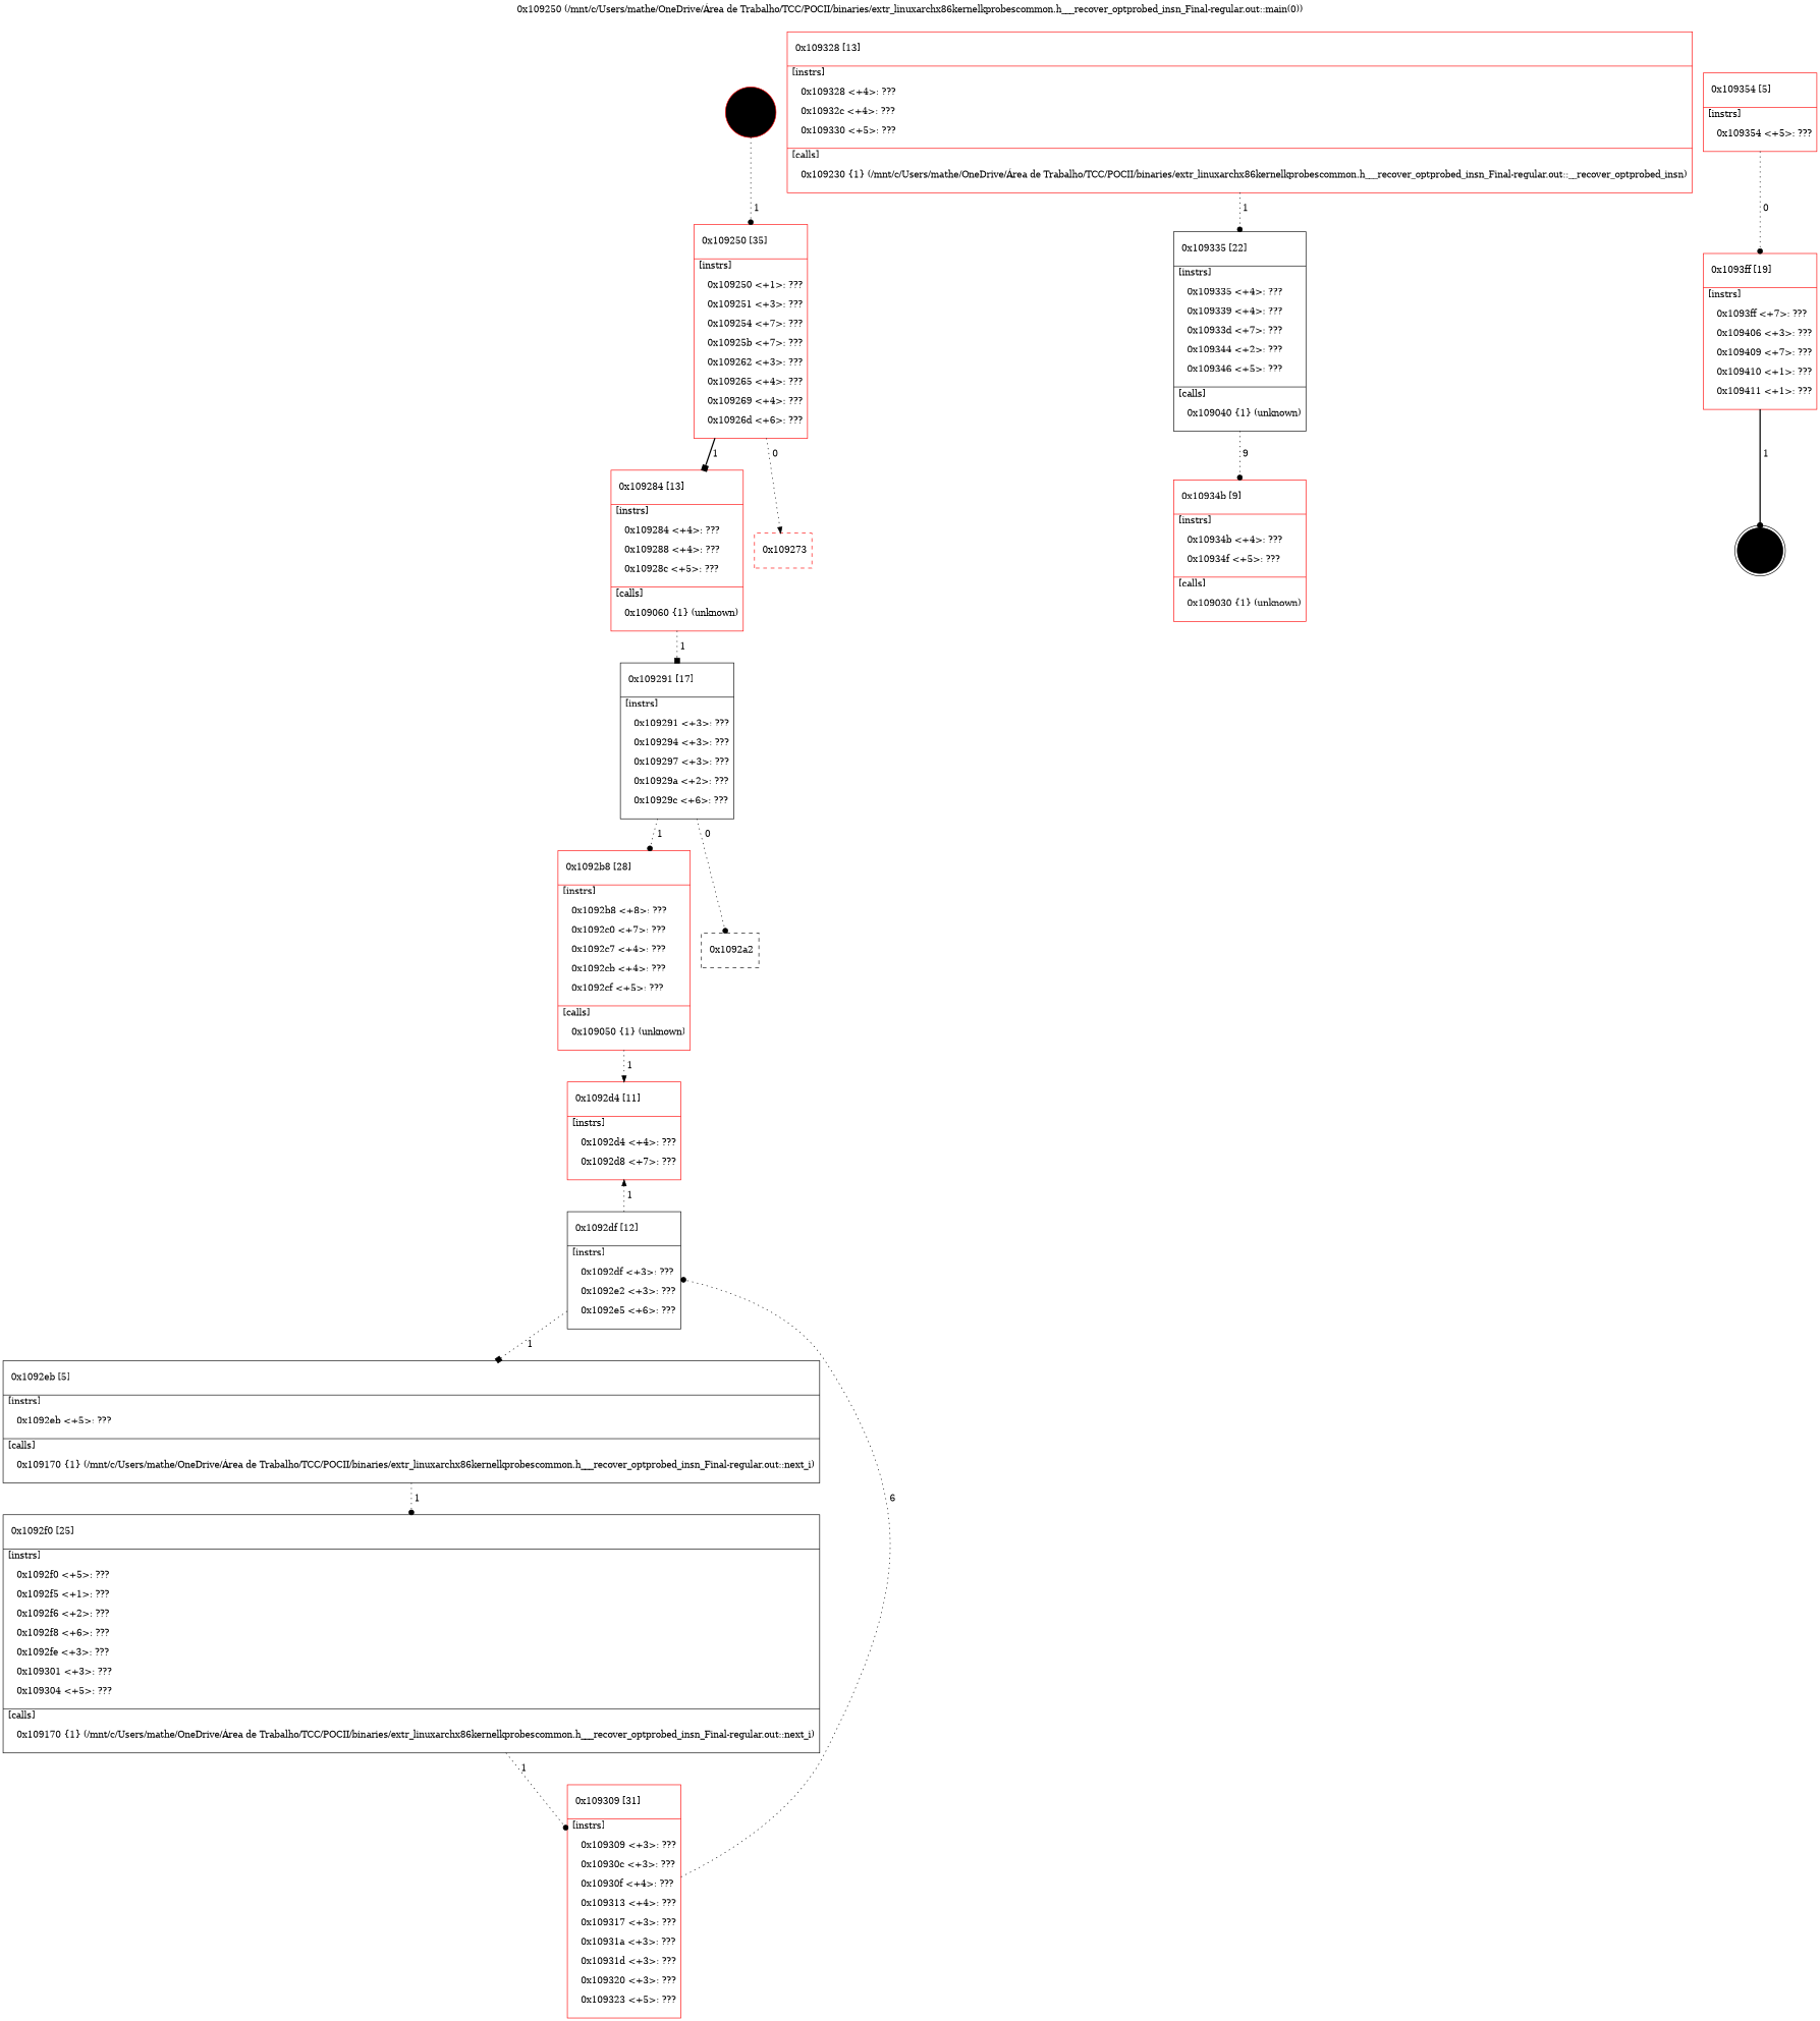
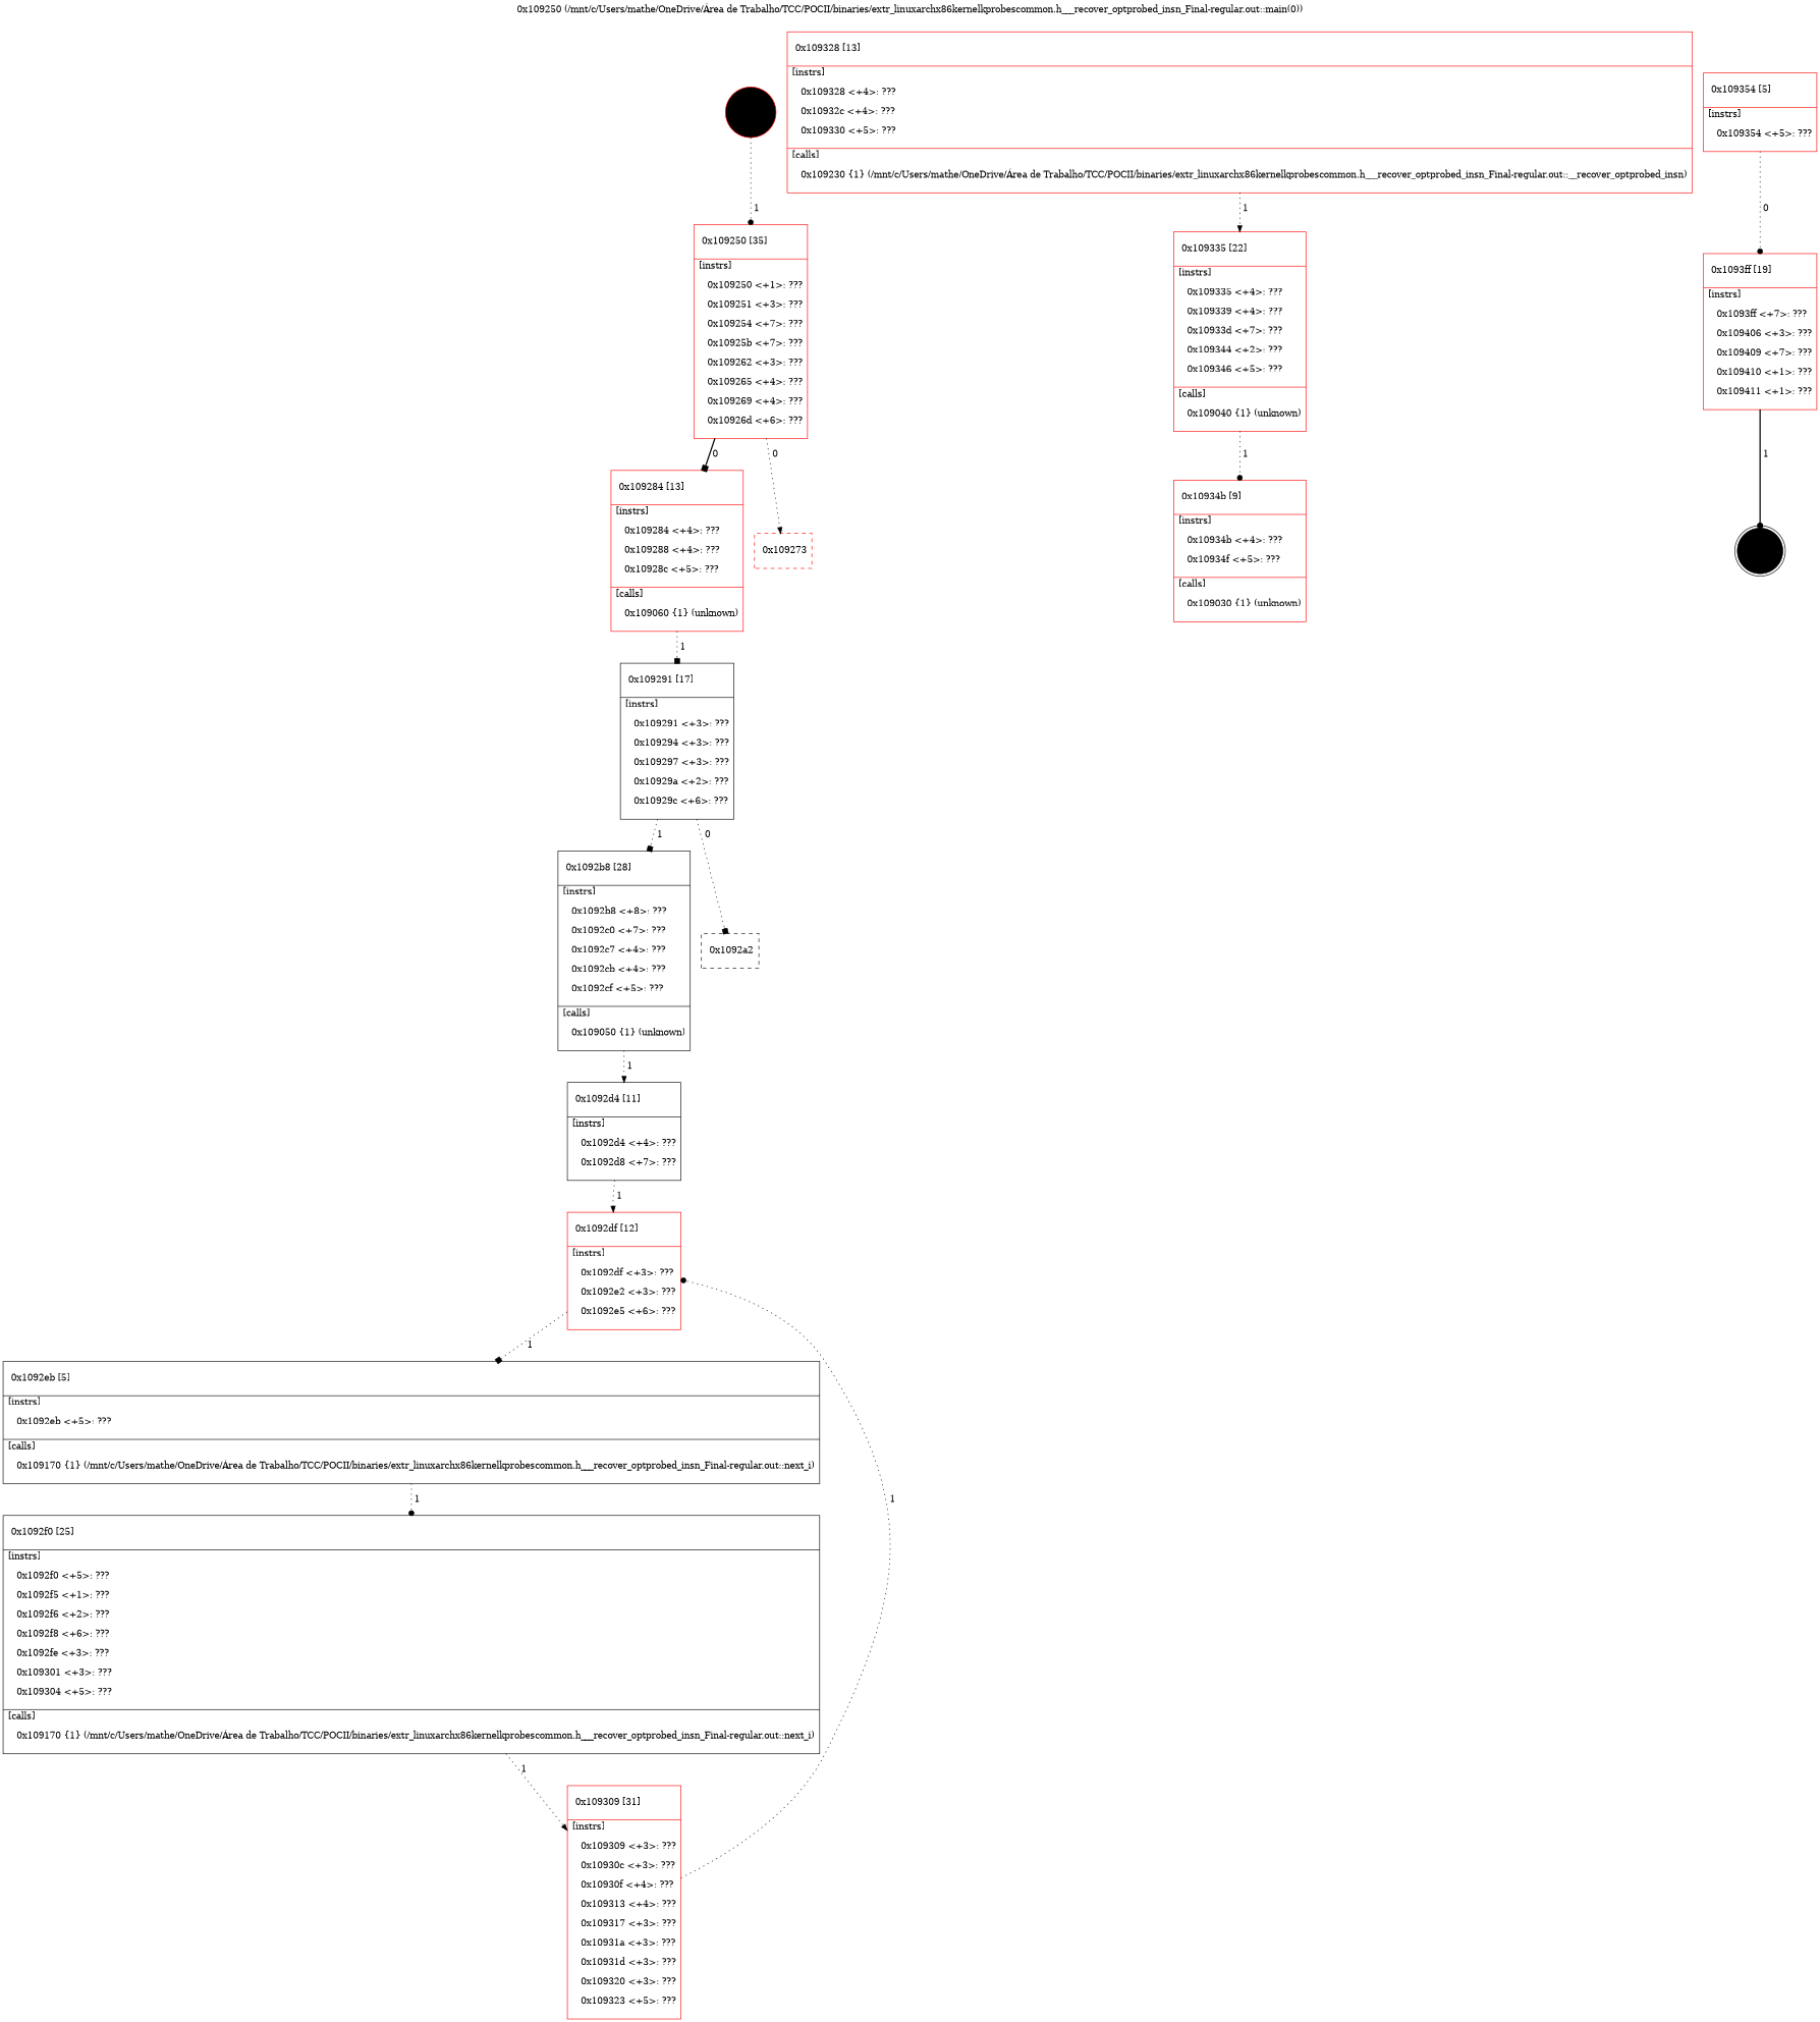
  digraph {
    label="0x109250 (/mnt/c/Users/mathe/OneDrive/Área de Trabalho/TCC/POCII/binaries/extr_linuxarchx86kernelkprobescommon.h___recover_optprobed_insn_Final-regular.out::main(0))"
    labelloc=t
    node [color=red shape=record]
    edge [arrowhead=dot style=dotted]
    Entry [fillcolor=black height=0.3 shape=circle style=filled width=0.3]
    n2 [label="{\n     0x109250 [35]\l\n     | [instrs]\l\n     &nbsp;&nbsp;0x109250 \<+1\>: ???\l\n     &nbsp;&nbsp;0x109251 \<+3\>: ???\l\n     &nbsp;&nbsp;0x109254 \<+7\>: ???\l\n     &nbsp;&nbsp;0x10925b \<+7\>: ???\l\n     &nbsp;&nbsp;0x109262 \<+3\>: ???\l\n     &nbsp;&nbsp;0x109265 \<+4\>: ???\l\n     &nbsp;&nbsp;0x109269 \<+4\>: ???\l\n     &nbsp;&nbsp;0x10926d \<+6\>: ???\l\n  }"]
    n3 [label="{\n     0x109284 [13]\l\n     | [instrs]\l\n     &nbsp;&nbsp;0x109284 \<+4\>: ???\l\n     &nbsp;&nbsp;0x109288 \<+4\>: ???\l\n     &nbsp;&nbsp;0x10928c \<+5\>: ???\l\n     | [calls]\l\n     &nbsp;&nbsp;0x109060 \{1\} (unknown)\l\n  }"]
    n4 [label="{\n     0x109273\l\n  }" style=dashed]
    n5 [color=black label="{\n     0x109291 [17]\l\n     | [instrs]\l\n     &nbsp;&nbsp;0x109291 \<+3\>: ???\l\n     &nbsp;&nbsp;0x109294 \<+3\>: ???\l\n     &nbsp;&nbsp;0x109297 \<+3\>: ???\l\n     &nbsp;&nbsp;0x10929a \<+2\>: ???\l\n     &nbsp;&nbsp;0x10929c \<+6\>: ???\l\n  }"]
-   n6 [label="{\n     0x1092b8 [28]\l\n     | [instrs]\l\n     &nbsp;&nbsp;0x1092b8 \<+8\>: ???\l\n     &nbsp;&nbsp;0x1092c0 \<+7\>: ???\l\n     &nbsp;&nbsp;0x1092c7 \<+4\>: ???\l\n     &nbsp;&nbsp;0x1092cb \<+4\>: ???\l\n     &nbsp;&nbsp;0x1092cf \<+5\>: ???\l\n     | [calls]\l\n     &nbsp;&nbsp;0x109050 \{1\} (unknown)\l\n  }"]
+   n6 [color=black label="{\n     0x1092b8 [28]\l\n     | [instrs]\l\n     &nbsp;&nbsp;0x1092b8 \<+8\>: ???\l\n     &nbsp;&nbsp;0x1092c0 \<+7\>: ???\l\n     &nbsp;&nbsp;0x1092c7 \<+4\>: ???\l\n     &nbsp;&nbsp;0x1092cb \<+4\>: ???\l\n     &nbsp;&nbsp;0x1092cf \<+5\>: ???\l\n     | [calls]\l\n     &nbsp;&nbsp;0x109050 \{1\} (unknown)\l\n  }"]
    n7 [color=black label="{\n     0x1092a2\l\n  }" style=dashed]
-   n8 [label="{\n     0x1092d4 [11]\l\n     | [instrs]\l\n     &nbsp;&nbsp;0x1092d4 \<+4\>: ???\l\n     &nbsp;&nbsp;0x1092d8 \<+7\>: ???\l\n  }"]
-   n9 [color=black label="{\n     0x1092df [12]\l\n     | [instrs]\l\n     &nbsp;&nbsp;0x1092df \<+3\>: ???\l\n     &nbsp;&nbsp;0x1092e2 \<+3\>: ???\l\n     &nbsp;&nbsp;0x1092e5 \<+6\>: ???\l\n  }"]
+   n8 [color=black label="{\n     0x1092d4 [11]\l\n     | [instrs]\l\n     &nbsp;&nbsp;0x1092d4 \<+4\>: ???\l\n     &nbsp;&nbsp;0x1092d8 \<+7\>: ???\l\n  }"]
+   n9 [label="{\n     0x1092df [12]\l\n     | [instrs]\l\n     &nbsp;&nbsp;0x1092df \<+3\>: ???\l\n     &nbsp;&nbsp;0x1092e2 \<+3\>: ???\l\n     &nbsp;&nbsp;0x1092e5 \<+6\>: ???\l\n  }"]
    n10 [color=black label="{\n     0x1092eb [5]\l\n     | [instrs]\l\n     &nbsp;&nbsp;0x1092eb \<+5\>: ???\l\n     | [calls]\l\n     &nbsp;&nbsp;0x109170 \{1\} (/mnt/c/Users/mathe/OneDrive/Área de Trabalho/TCC/POCII/binaries/extr_linuxarchx86kernelkprobescommon.h___recover_optprobed_insn_Final-regular.out::next_i)\l\n  }"]
    n11 [label="{\n     0x109328 [13]\l\n     | [instrs]\l\n     &nbsp;&nbsp;0x109328 \<+4\>: ???\l\n     &nbsp;&nbsp;0x10932c \<+4\>: ???\l\n     &nbsp;&nbsp;0x109330 \<+5\>: ???\l\n     | [calls]\l\n     &nbsp;&nbsp;0x109230 \{1\} (/mnt/c/Users/mathe/OneDrive/Área de Trabalho/TCC/POCII/binaries/extr_linuxarchx86kernelkprobescommon.h___recover_optprobed_insn_Final-regular.out::__recover_optprobed_insn)\l\n  }"]
-   n12 [color=black label="{\n     0x109335 [22]\l\n     | [instrs]\l\n     &nbsp;&nbsp;0x109335 \<+4\>: ???\l\n     &nbsp;&nbsp;0x109339 \<+4\>: ???\l\n     &nbsp;&nbsp;0x10933d \<+7\>: ???\l\n     &nbsp;&nbsp;0x109344 \<+2\>: ???\l\n     &nbsp;&nbsp;0x109346 \<+5\>: ???\l\n     | [calls]\l\n     &nbsp;&nbsp;0x109040 \{1\} (unknown)\l\n  }"]
+   n12 [label="{\n     0x109335 [22]\l\n     | [instrs]\l\n     &nbsp;&nbsp;0x109335 \<+4\>: ???\l\n     &nbsp;&nbsp;0x109339 \<+4\>: ???\l\n     &nbsp;&nbsp;0x10933d \<+7\>: ???\l\n     &nbsp;&nbsp;0x109344 \<+2\>: ???\l\n     &nbsp;&nbsp;0x109346 \<+5\>: ???\l\n     | [calls]\l\n     &nbsp;&nbsp;0x109040 \{1\} (unknown)\l\n  }"]
    n13 [color=black label="{\n     0x1092f0 [25]\l\n     | [instrs]\l\n     &nbsp;&nbsp;0x1092f0 \<+5\>: ???\l\n     &nbsp;&nbsp;0x1092f5 \<+1\>: ???\l\n     &nbsp;&nbsp;0x1092f6 \<+2\>: ???\l\n     &nbsp;&nbsp;0x1092f8 \<+6\>: ???\l\n     &nbsp;&nbsp;0x1092fe \<+3\>: ???\l\n     &nbsp;&nbsp;0x109301 \<+3\>: ???\l\n     &nbsp;&nbsp;0x109304 \<+5\>: ???\l\n     | [calls]\l\n     &nbsp;&nbsp;0x109170 \{1\} (/mnt/c/Users/mathe/OneDrive/Área de Trabalho/TCC/POCII/binaries/extr_linuxarchx86kernelkprobescommon.h___recover_optprobed_insn_Final-regular.out::next_i)\l\n  }"]
    n14 [label="{\n     0x10934b [9]\l\n     | [instrs]\l\n     &nbsp;&nbsp;0x10934b \<+4\>: ???\l\n     &nbsp;&nbsp;0x10934f \<+5\>: ???\l\n     | [calls]\l\n     &nbsp;&nbsp;0x109030 \{1\} (unknown)\l\n  }"]
    n15 [label="{\n     0x109309 [31]\l\n     | [instrs]\l\n     &nbsp;&nbsp;0x109309 \<+3\>: ???\l\n     &nbsp;&nbsp;0x10930c \<+3\>: ???\l\n     &nbsp;&nbsp;0x10930f \<+4\>: ???\l\n     &nbsp;&nbsp;0x109313 \<+4\>: ???\l\n     &nbsp;&nbsp;0x109317 \<+3\>: ???\l\n     &nbsp;&nbsp;0x10931a \<+3\>: ???\l\n     &nbsp;&nbsp;0x10931d \<+3\>: ???\l\n     &nbsp;&nbsp;0x109320 \<+3\>: ???\l\n     &nbsp;&nbsp;0x109323 \<+5\>: ???\l\n  }"]
    n16 [label="{\n     0x109354 [5]\l\n     | [instrs]\l\n     &nbsp;&nbsp;0x109354 \<+5\>: ???\l\n  }"]
    n17 [label="{\n     0x1093ff [19]\l\n     | [instrs]\l\n     &nbsp;&nbsp;0x1093ff \<+7\>: ???\l\n     &nbsp;&nbsp;0x109406 \<+3\>: ???\l\n     &nbsp;&nbsp;0x109409 \<+7\>: ???\l\n     &nbsp;&nbsp;0x109410 \<+1\>: ???\l\n     &nbsp;&nbsp;0x109411 \<+1\>: ???\l\n  }"]
    Exit [color=black fillcolor=black height=0.3 peripheries=2 shape=circle style=filled width=0.3]
    Entry -> n2 [label=" 1"]
-   n2 -> n3 [arrowhead=box label=" 1" style=bold]
+   n2 -> n3 [arrowhead=box label=" 0" style=bold]
    n2 -> n4 [arrowhead=normal label=" 0"]
    n3 -> n5 [arrowhead=box label=" 1"]
-   n5 -> n6 [label=" 1"]
-   n5 -> n7 [label=" 0"]
+   n5 -> n6 [arrowhead=box label=" 1"]
+   n5 -> n7 [arrowhead=box label=" 0"]
    n6 -> n8 [arrowhead=normal label=" 1"]
-   n9 -> n8 [arrowhead=normal label=" 1"]
+   n8 -> n9 [arrowhead=normal label=" 1"]
    n9 -> n10 [arrowhead=box label=" 1"]
    n10 -> n13 [label=" 1"]
-   n11 -> n12 [label=" 1"]
-   n12 -> n14 [label=" 9"]
-   n13 -> n15 [label=" 1"]
-   n15 -> n9 [label=" 6"]
+   n11 -> n12 [arrowhead=normal label=" 1"]
+   n12 -> n14 [label=" 1"]
+   n13 -> n15 [arrowhead=normal label=" 1"]
+   n15 -> n9 [label=" 1"]
    n16 -> n17 [label=" 0"]
    n17 -> Exit [label=" 1" style=bold]
  }
